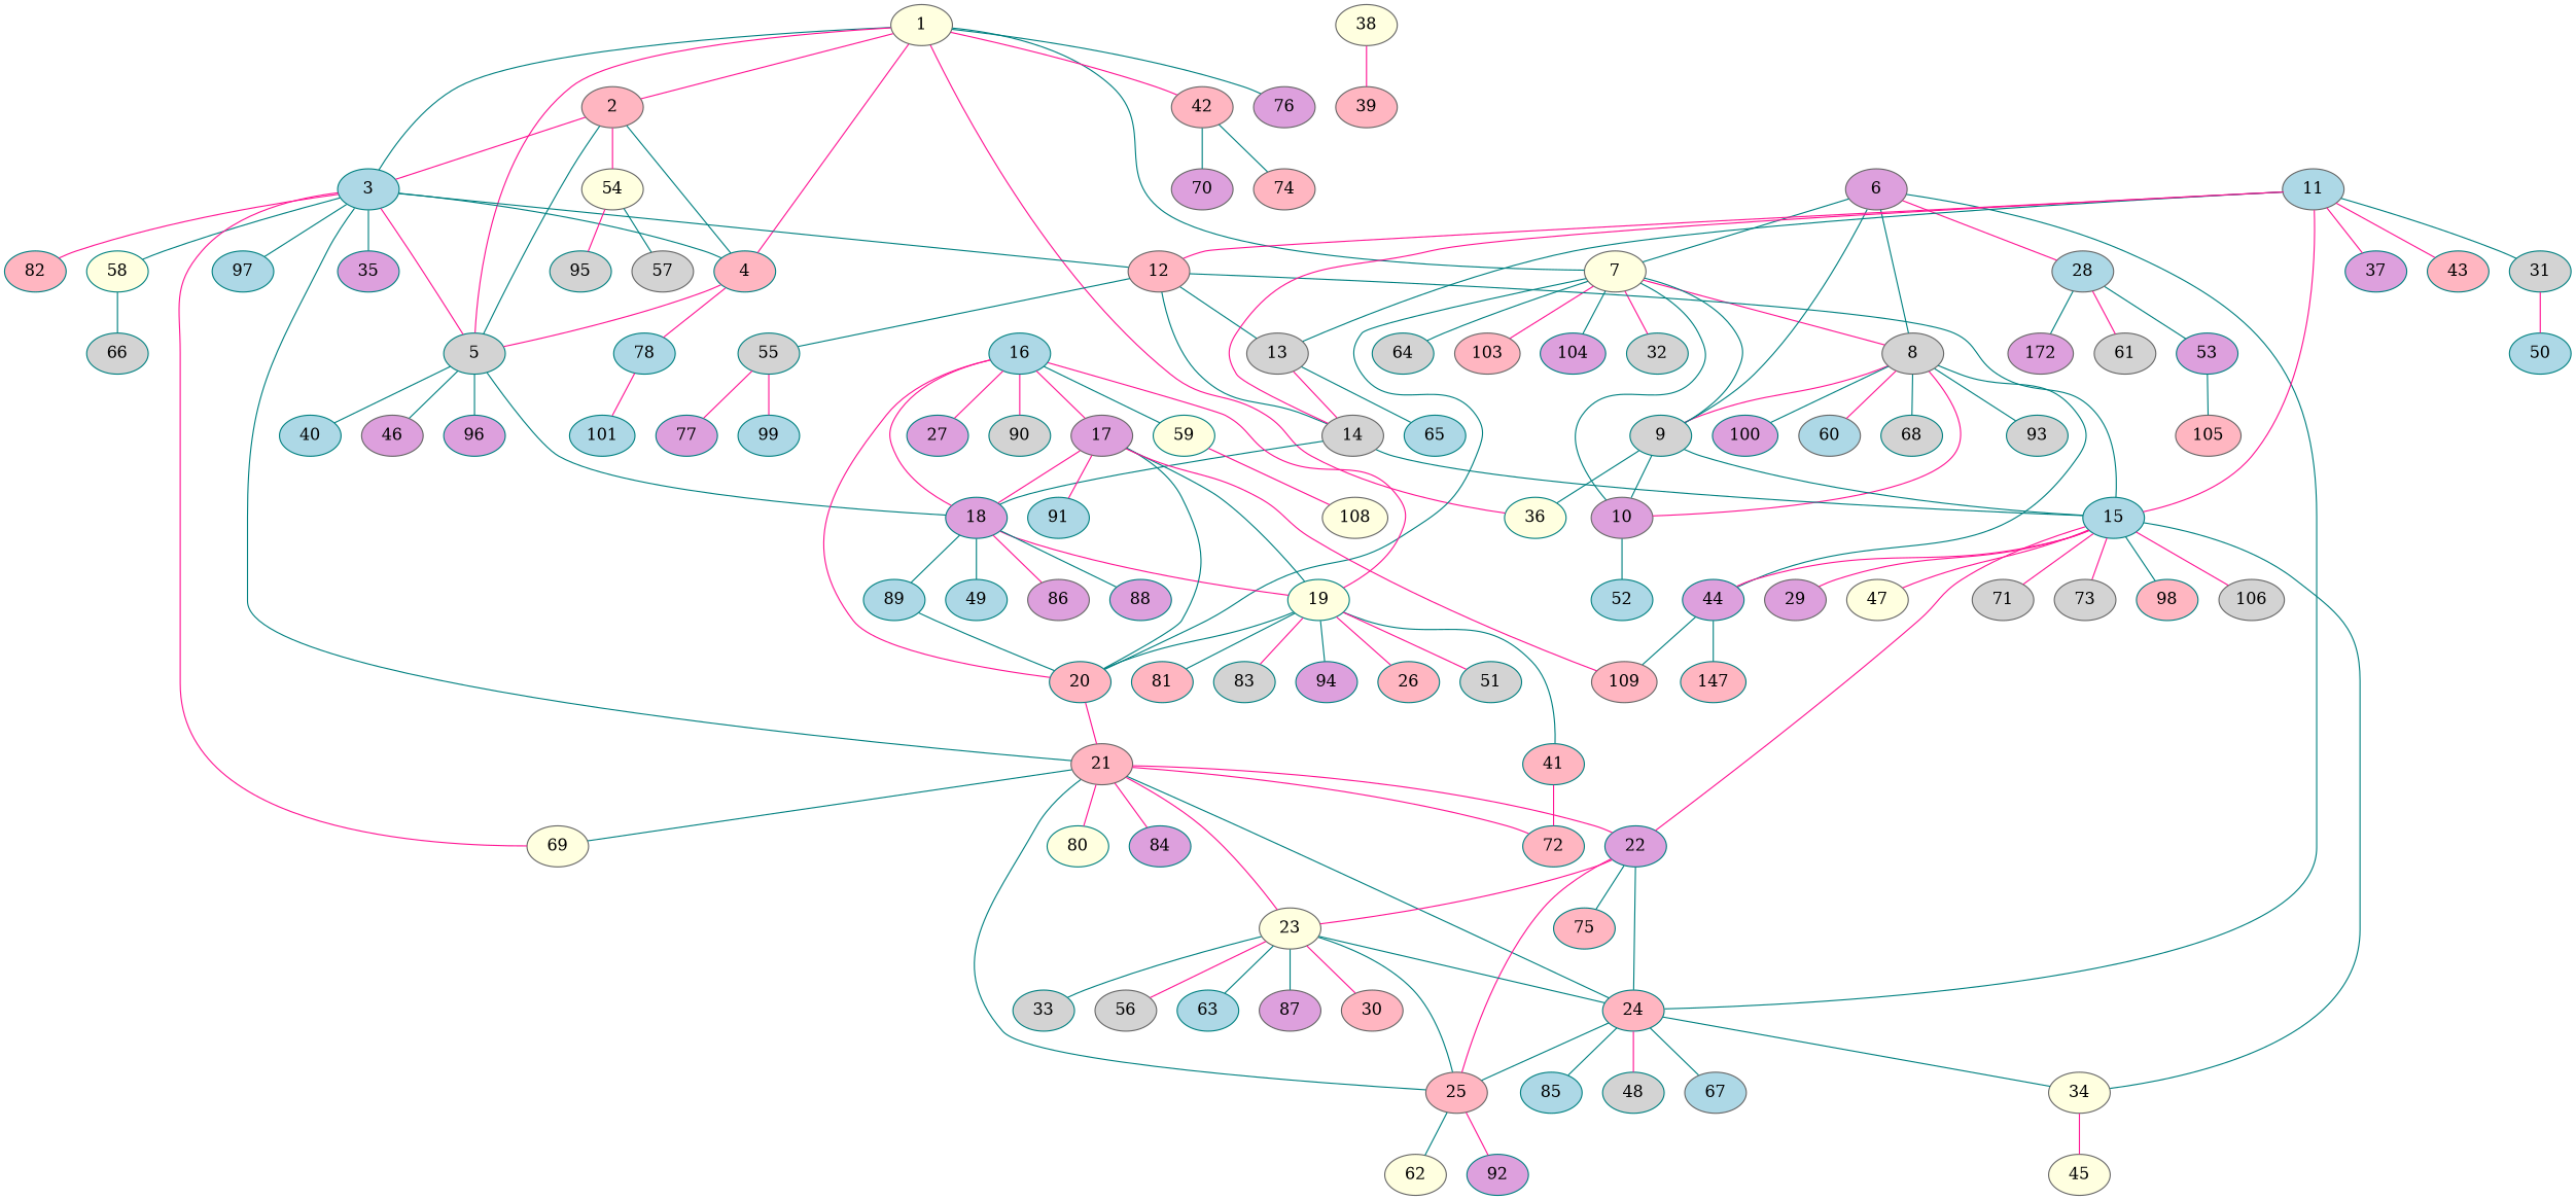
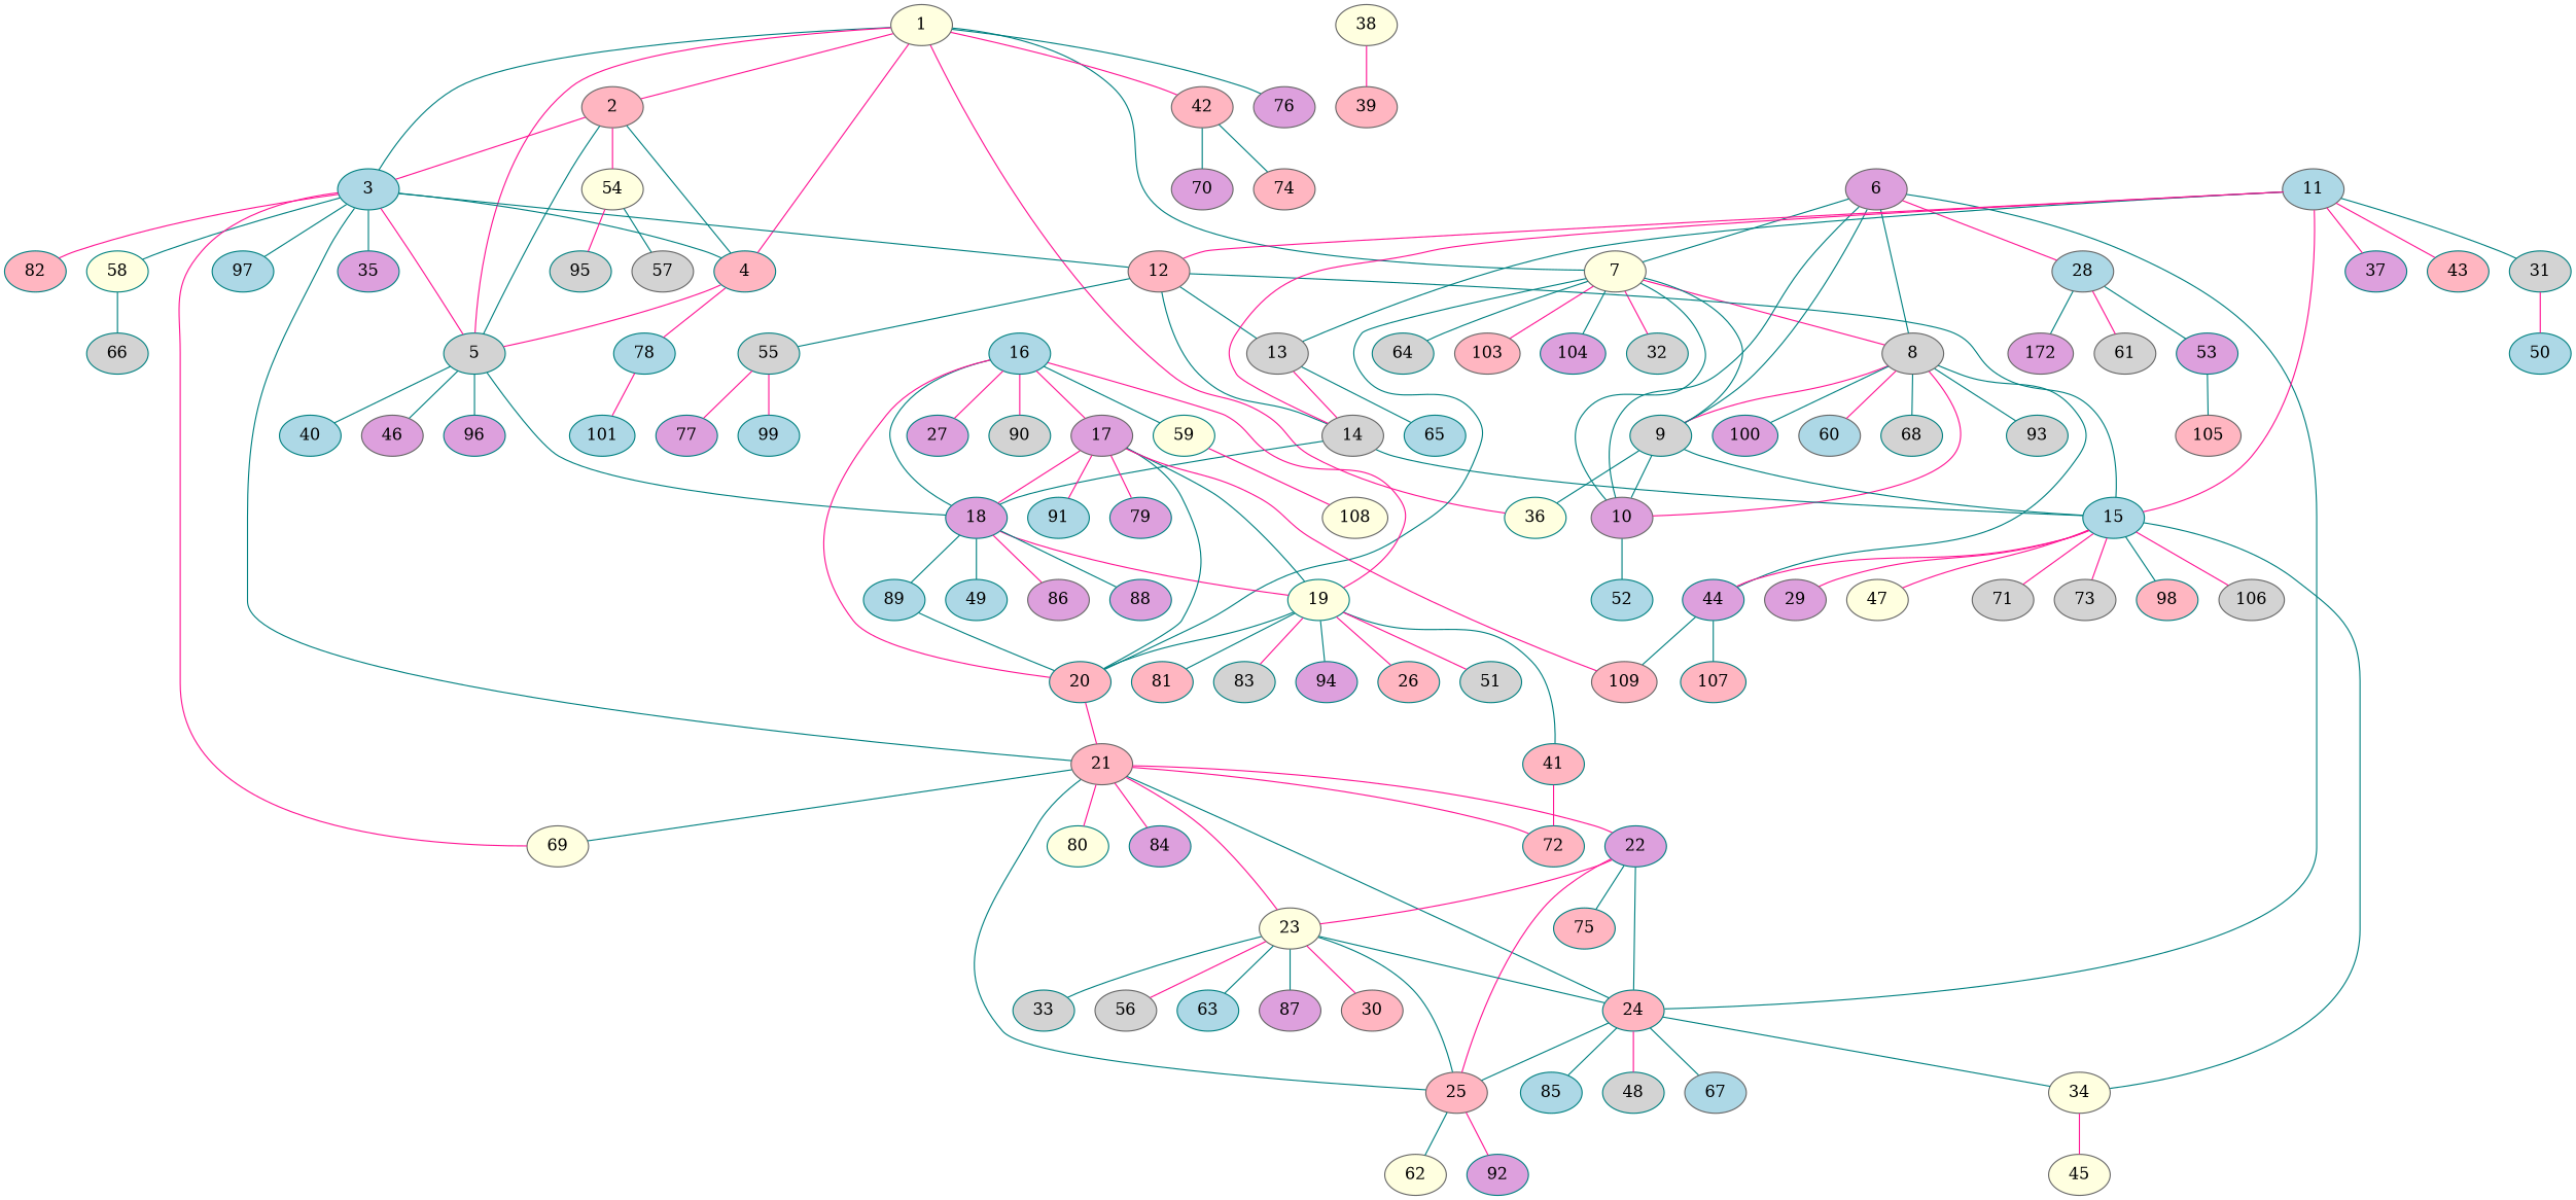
  graph {
    node [color=teal fillcolor=plum style=filled]
    edge [color=teal]
    1 [color=gray40 fillcolor=lightyellow]
    2 [color=gray40 fillcolor=lightpink]
    3 [fillcolor=lightblue]
    4 [fillcolor=lightpink]
    5 [fillcolor=lightgrey]
    7 [color=gray40 fillcolor=lightyellow]
    36 [fillcolor=lightyellow]
    42 [color=gray40 fillcolor=lightpink]
    76 [color=gray40]
    54 [color=gray40 fillcolor=lightyellow]
    12 [color=gray40 fillcolor=lightpink]
    21 [color=gray40 fillcolor=lightpink]
    35
    58 [fillcolor=lightyellow]
    69 [color=gray40 fillcolor=lightyellow]
    82 [fillcolor=lightpink]
    97 [fillcolor=lightblue]
    78 [fillcolor=lightblue]
    18
    40 [fillcolor=lightblue]
    46 [color=gray40]
    96
    8 [color=gray40 fillcolor=lightgrey]
    9 [fillcolor=lightgrey]
    10 [color=gray40]
    20 [fillcolor=lightpink]
    32 [fillcolor=lightgrey]
    64 [fillcolor=lightgrey]
    103 [color=gray40 fillcolor=lightpink]
    104
    70 [color=gray40]
    74 [color=gray40 fillcolor=lightpink]
    57 [color=gray40 fillcolor=lightgrey]
    95 [fillcolor=lightgrey]
    15 [fillcolor=lightblue]
    13 [color=gray40 fillcolor=lightgrey]
    14 [color=gray40 fillcolor=lightgrey]
    55 [fillcolor=lightgrey]
    24 [fillcolor=lightpink]
    22
    23 [color=gray40 fillcolor=lightyellow]
    25 [color=gray40 fillcolor=lightpink]
    72 [fillcolor=lightpink]
    80 [fillcolor=lightyellow]
    84
    66 [fillcolor=lightgrey]
    101 [fillcolor=lightblue]
    19 [fillcolor=lightyellow]
    49 [fillcolor=lightblue]
    86 [color=gray40]
    88
    89 [fillcolor=lightblue]
    6 [color=gray40]
    28 [color=gray40 fillcolor=lightblue]
    44
    60 [color=gray40 fillcolor=lightblue]
    68 [fillcolor=lightgrey]
    93 [fillcolor=lightgrey]
    100
    52 [fillcolor=lightblue]
    34 [color=gray40 fillcolor=lightyellow]
    48 [fillcolor=lightgrey]
    67 [color=gray40 fillcolor=lightblue]
    85 [fillcolor=lightblue]
    53
    61 [color=gray40 fillcolor=lightgrey]
    n67 [color=gray40 label=172]
    109 [color=gray40 fillcolor=lightpink]
-   107 [fillcolor=lightpink label=147]
+   107 [fillcolor=lightpink]
    29 [color=gray40]
    47 [color=gray40 fillcolor=lightyellow]
    71 [color=gray40 fillcolor=lightgrey]
    73 [color=gray40 fillcolor=lightgrey]
    98 [fillcolor=lightpink]
    106 [color=gray40 fillcolor=lightgrey]
    11 [color=gray40 fillcolor=lightblue]
    31 [fillcolor=lightgrey]
    37
    43 [fillcolor=lightpink]
    65 [fillcolor=lightblue]
    50 [fillcolor=lightblue]
    77
    99 [fillcolor=lightblue]
    38 [color=gray40 fillcolor=lightyellow]
    39 [color=gray40 fillcolor=lightpink]
    75 [fillcolor=lightpink]
    45 [color=gray40 fillcolor=lightyellow]
    16 [fillcolor=lightblue]
    17 [color=gray40]
    27
    59 [fillcolor=lightyellow]
    90 [fillcolor=lightgrey]
+   79
    91 [fillcolor=lightblue]
    26 [fillcolor=lightpink]
    41 [fillcolor=lightpink]
    51 [fillcolor=lightgrey]
    81 [fillcolor=lightpink]
    83 [fillcolor=lightgrey]
    94
    108 [color=gray40 fillcolor=lightyellow]
    30 [color=gray40 fillcolor=lightpink]
    33 [fillcolor=lightgrey]
    56 [color=gray40 fillcolor=lightgrey]
    63 [fillcolor=lightblue]
    87 [color=gray40]
    62 [color=gray40 fillcolor=lightyellow]
    92
    105 [color=gray40 fillcolor=lightpink]
    1 -- 2 [color=deeppink]
    1 -- 3
    1 -- 4 [color=deeppink]
    1 -- 5 [color=deeppink]
    1 -- 7
    1 -- 36 [color=deeppink]
    1 -- 42 [color=deeppink]
    1 -- 76
    2 -- 3 [color=deeppink]
    2 -- 4
    2 -- 5
    2 -- 54 [color=deeppink]
    3 -- 4
    3 -- 5 [color=deeppink]
    3 -- 12
    3 -- 21
    3 -- 35
    3 -- 58
    3 -- 69 [color=deeppink]
    3 -- 82 [color=deeppink]
    3 -- 97
    4 -- 5 [color=deeppink]
    4 -- 78 [color=deeppink]
    5 -- 18
    5 -- 40
    5 -- 46
    5 -- 96
    7 -- 8 [color=deeppink]
    7 -- 9
    7 -- 10
    7 -- 20
    7 -- 32 [color=deeppink]
    7 -- 64
    7 -- 103 [color=deeppink]
    7 -- 104
    42 -- 70
    42 -- 74
    54 -- 57
    54 -- 95 [color=deeppink]
    12 -- 15
    12 -- 13
    12 -- 14
    12 -- 55
    21 -- 69
    21 -- 24
    21 -- 22 [color=deeppink]
    21 -- 23 [color=deeppink]
    21 -- 25
    21 -- 72 [color=deeppink]
    21 -- 80 [color=deeppink]
    21 -- 84 [color=deeppink]
    58 -- 66
    78 -- 101 [color=deeppink]
    18 -- 19 [color=deeppink]
    18 -- 49
    18 -- 86 [color=deeppink]
    18 -- 88
    18 -- 89
    8 -- 9 [color=deeppink]
    8 -- 10 [color=deeppink]
    8 -- 44
    8 -- 60 [color=deeppink]
    8 -- 68
    8 -- 93
    8 -- 100
    9 -- 36
    9 -- 10
    9 -- 15
    10 -- 52
    20 -- 21 [color=deeppink]
-   15 -- 22 [color=deeppink]
    15 -- 44 [color=deeppink]
    15 -- 34
    15 -- 29 [color=deeppink]
    15 -- 47 [color=deeppink]
    15 -- 71 [color=deeppink]
    15 -- 73 [color=deeppink]
    15 -- 98
    15 -- 106 [color=deeppink]
    13 -- 14 [color=deeppink]
    13 -- 65
    14 -- 18
    14 -- 15
    55 -- 77 [color=deeppink]
    55 -- 99 [color=deeppink]
    24 -- 25
    24 -- 34
    24 -- 48 [color=deeppink]
    24 -- 67
    24 -- 85
    22 -- 24
    22 -- 23 [color=deeppink]
    22 -- 25 [color=deeppink]
    22 -- 75
    23 -- 24
    23 -- 25
    23 -- 30 [color=deeppink]
    23 -- 33
    23 -- 56 [color=deeppink]
    23 -- 63
    23 -- 87
    25 -- 62
    25 -- 92 [color=deeppink]
    19 -- 20
    19 -- 26 [color=deeppink]
    19 -- 41
    19 -- 51 [color=deeppink]
    19 -- 81
    19 -- 83 [color=deeppink]
    19 -- 94
    89 -- 20
    6 -- 7
    6 -- 8
    6 -- 9
+   6 -- 10
    6 -- 24
    6 -- 28 [color=deeppink]
    28 -- 53
    28 -- 61 [color=deeppink]
    28 -- n67
    44 -- 109
    44 -- 107
    34 -- 45 [color=deeppink]
    53 -- 105
    11 -- 12 [color=deeppink]
    11 -- 15 [color=deeppink]
    11 -- 13
    11 -- 14 [color=deeppink]
    11 -- 31
    11 -- 37 [color=deeppink]
    11 -- 43 [color=deeppink]
    31 -- 50 [color=deeppink]
    38 -- 39 [color=deeppink]
-   16 -- 18 [color=deeppink]
+   16 -- 18
    16 -- 20 [color=deeppink]
    16 -- 19 [color=deeppink]
    16 -- 17 [color=deeppink]
    16 -- 27 [color=deeppink]
    16 -- 59
    16 -- 90 [color=deeppink]
    17 -- 18 [color=deeppink]
    17 -- 20
    17 -- 19
    17 -- 109 [color=deeppink]
+   17 -- 79 [color=deeppink]
    17 -- 91 [color=deeppink]
    59 -- 108 [color=deeppink]
    41 -- 72 [color=deeppink]
  }
